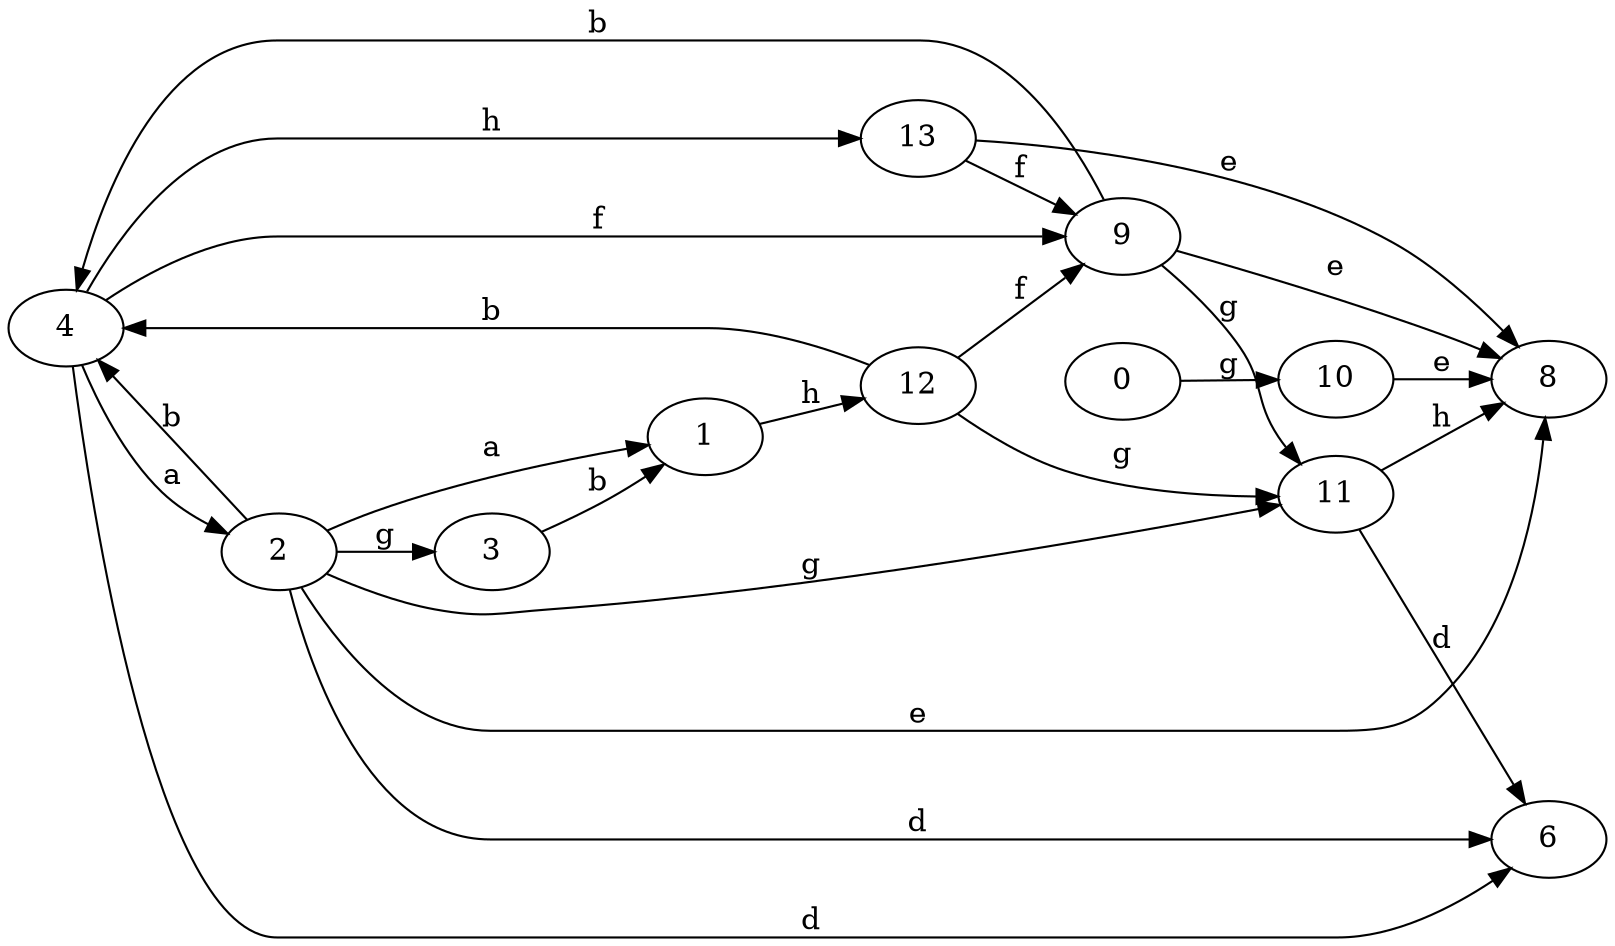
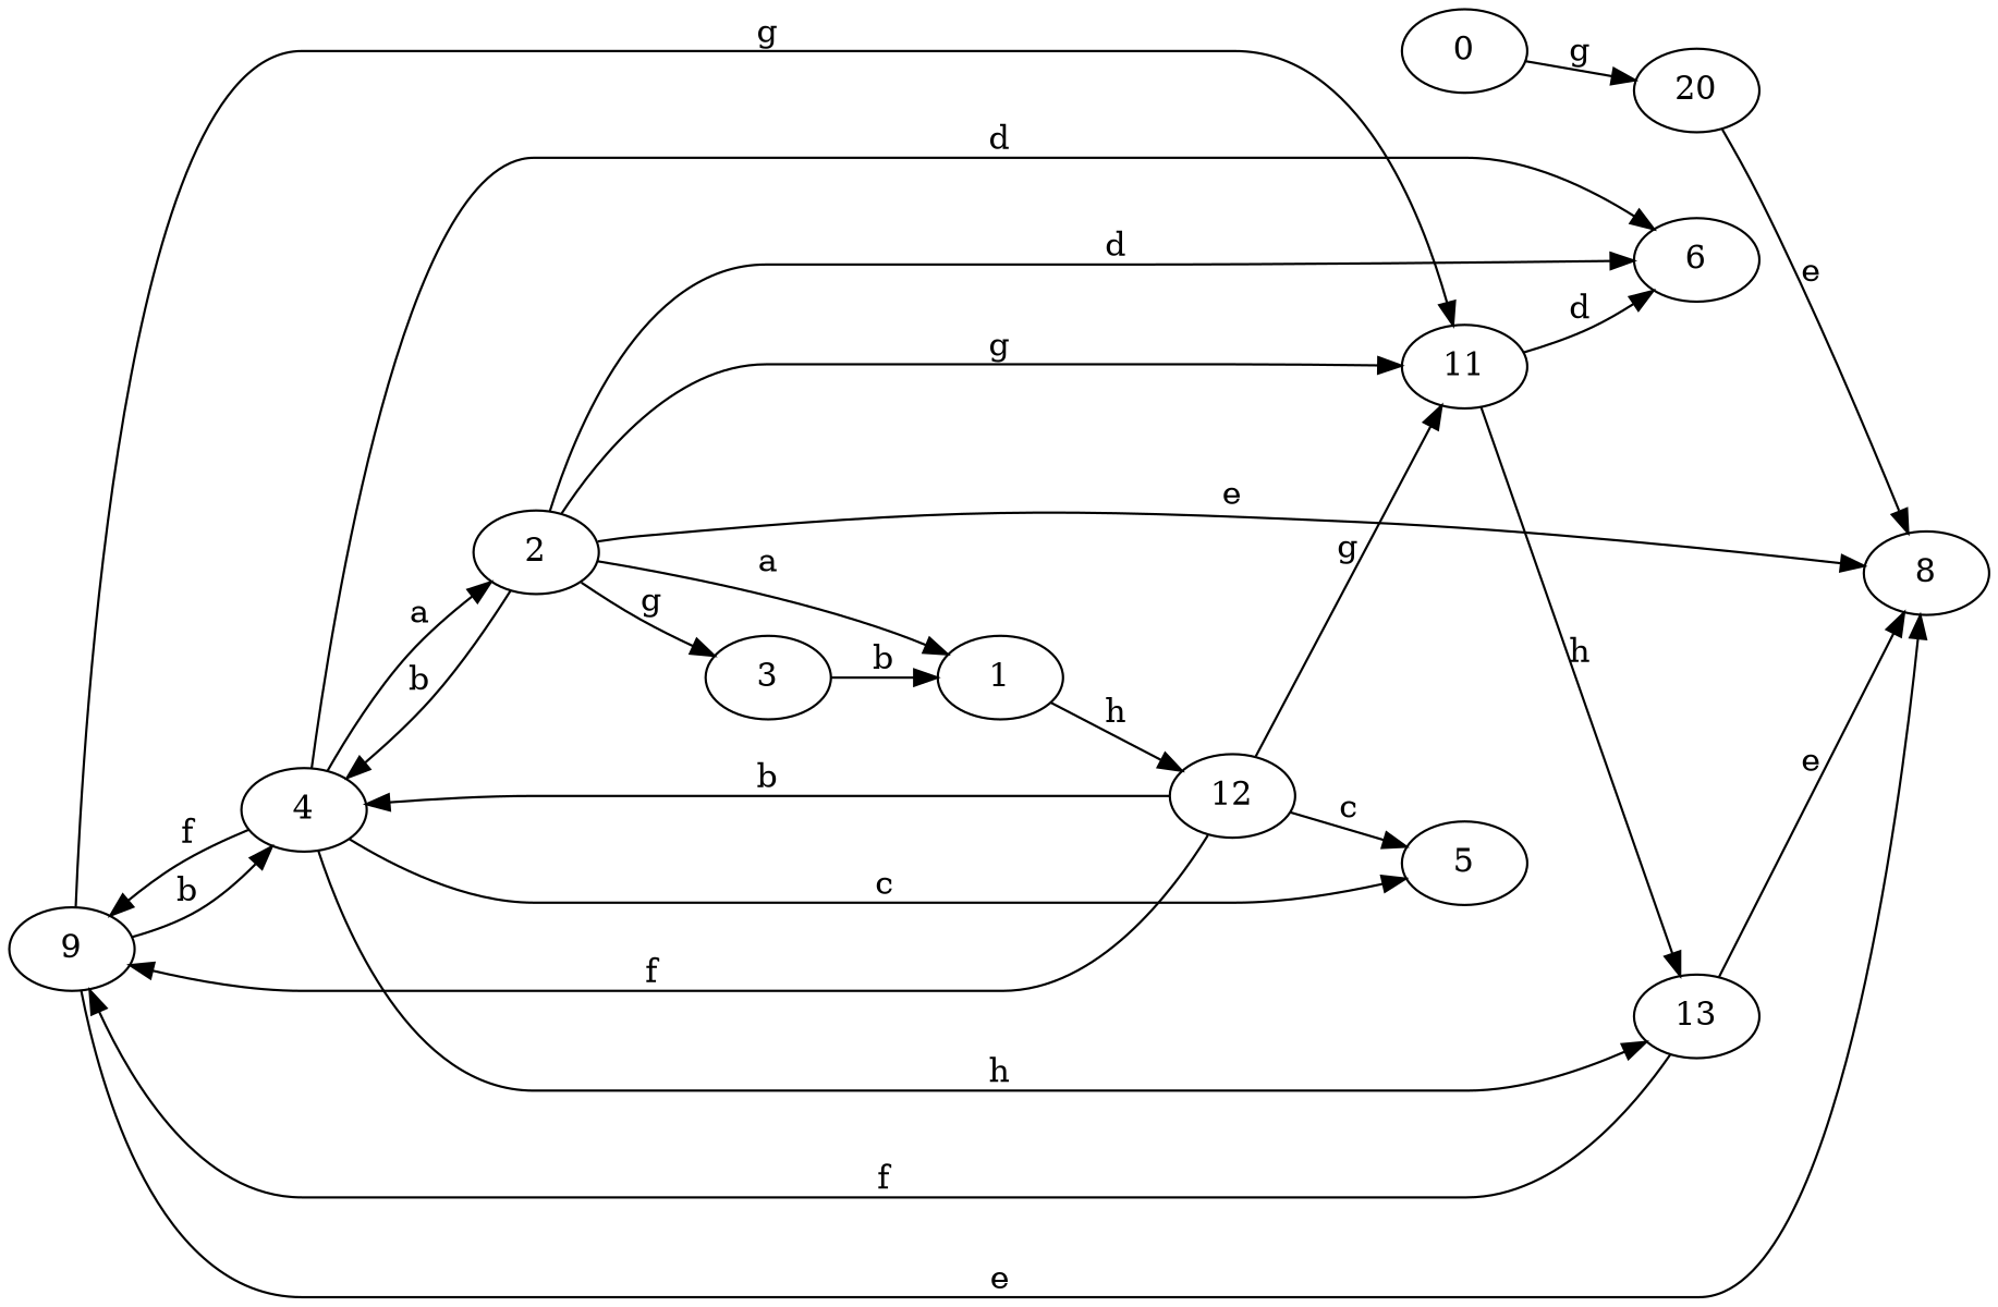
  strict digraph {
    rankdir=LR
    0
-   10
+   10 [label=20]
    8
    1
    12
    3
    4
    11
+   5
    9
    2
    6
    13
    0 -> 10 [label=g]
    10 -> 8 [label=e]
    1 -> 12 [label=h]
    12 -> 4 [label=b]
    12 -> 11 [label=g]
+   12 -> 5 [label=c]
    12 -> 9 [label=f]
    3 -> 1 [label=b]
+   4 -> 5 [label=c]
    4 -> 9 [label=f]
    4 -> 2 [label=a]
    4 -> 6 [label=d]
    4 -> 13 [label=h]
    11 -> 6 [label=d]
-   11 -> 8 [label=h]
+   11 -> 13 [label=h]
    9 -> 8 [label=e]
    9 -> 4 [label=b]
    9 -> 11 [label=g]
    2 -> 8 [label=e]
    2 -> 1 [label=a]
    2 -> 3 [label=g]
    2 -> 4 [label=b]
    2 -> 11 [label=g]
    2 -> 6 [label=d]
    13 -> 8 [label=e]
    13 -> 9 [label=f]
  }
